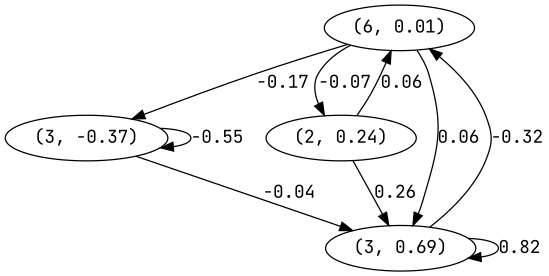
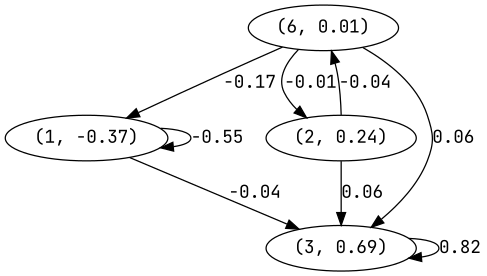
  digraph {
    fontname="JetBrains Mono"
    node [fontname="JetBrains Mono"]
    edge [fontname="JetBrains Mono"]
    n1 [label="(6, 0.01)"]
-   n2 [label="(3, -0.37)"]
+   n2 [label="(1, -0.37)"]
    n3 [label="(2, 0.24)"]
    n4 [label="(3, 0.69)"]
    n1 -> n2 [label=-0.17]
-   n1 -> n3 [label=-0.07]
+   n1 -> n3 [label=-0.01]
    n1 -> n4 [label=0.06]
    n2 -> n2 [label=-0.55]
    n2 -> n4 [label=-0.04]
-   n3 -> n1 [label=0.06]
-   n3 -> n4 [label=0.26]
-   n4 -> n1 [label=-0.32]
+   n3 -> n1 [label=-0.04]
+   n3 -> n4 [label=0.06]
    n4 -> n4 [label=0.82]
  }
